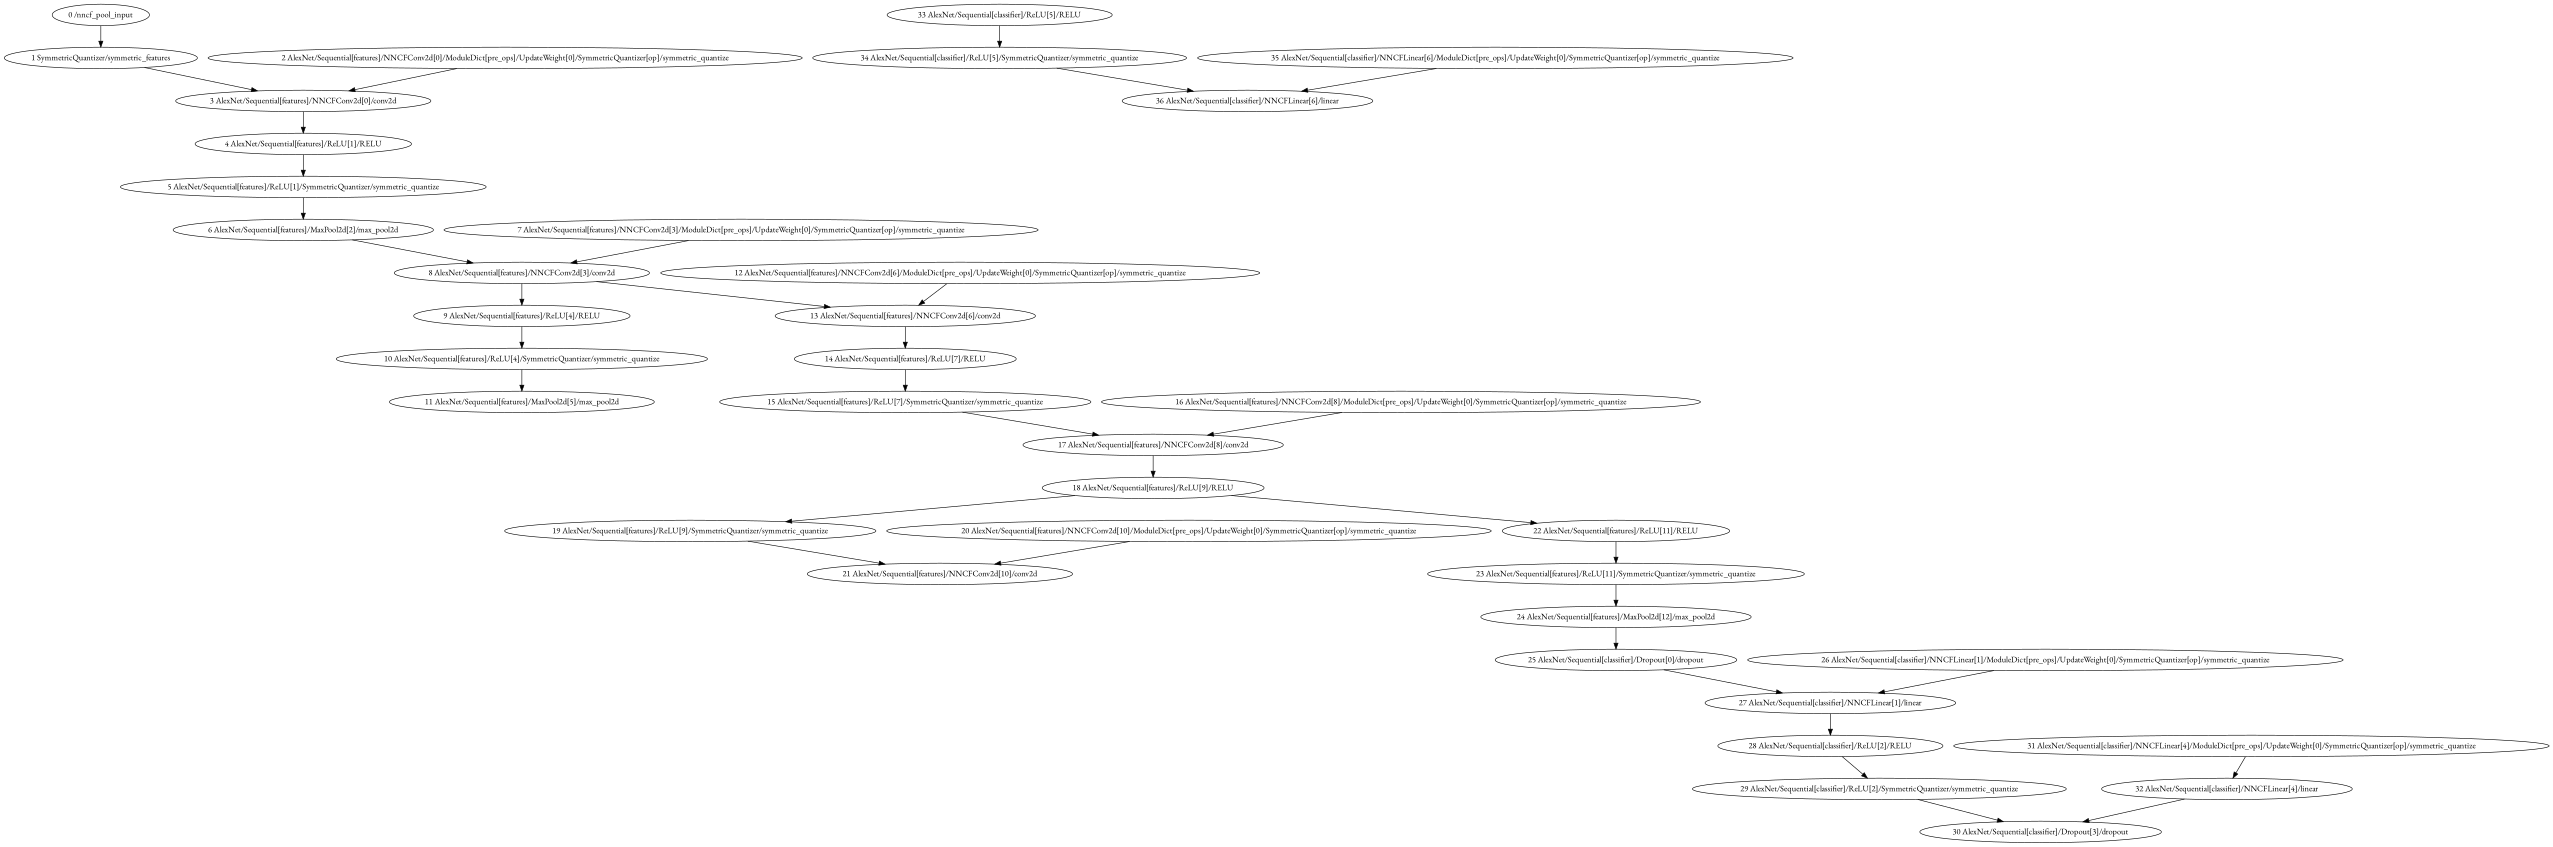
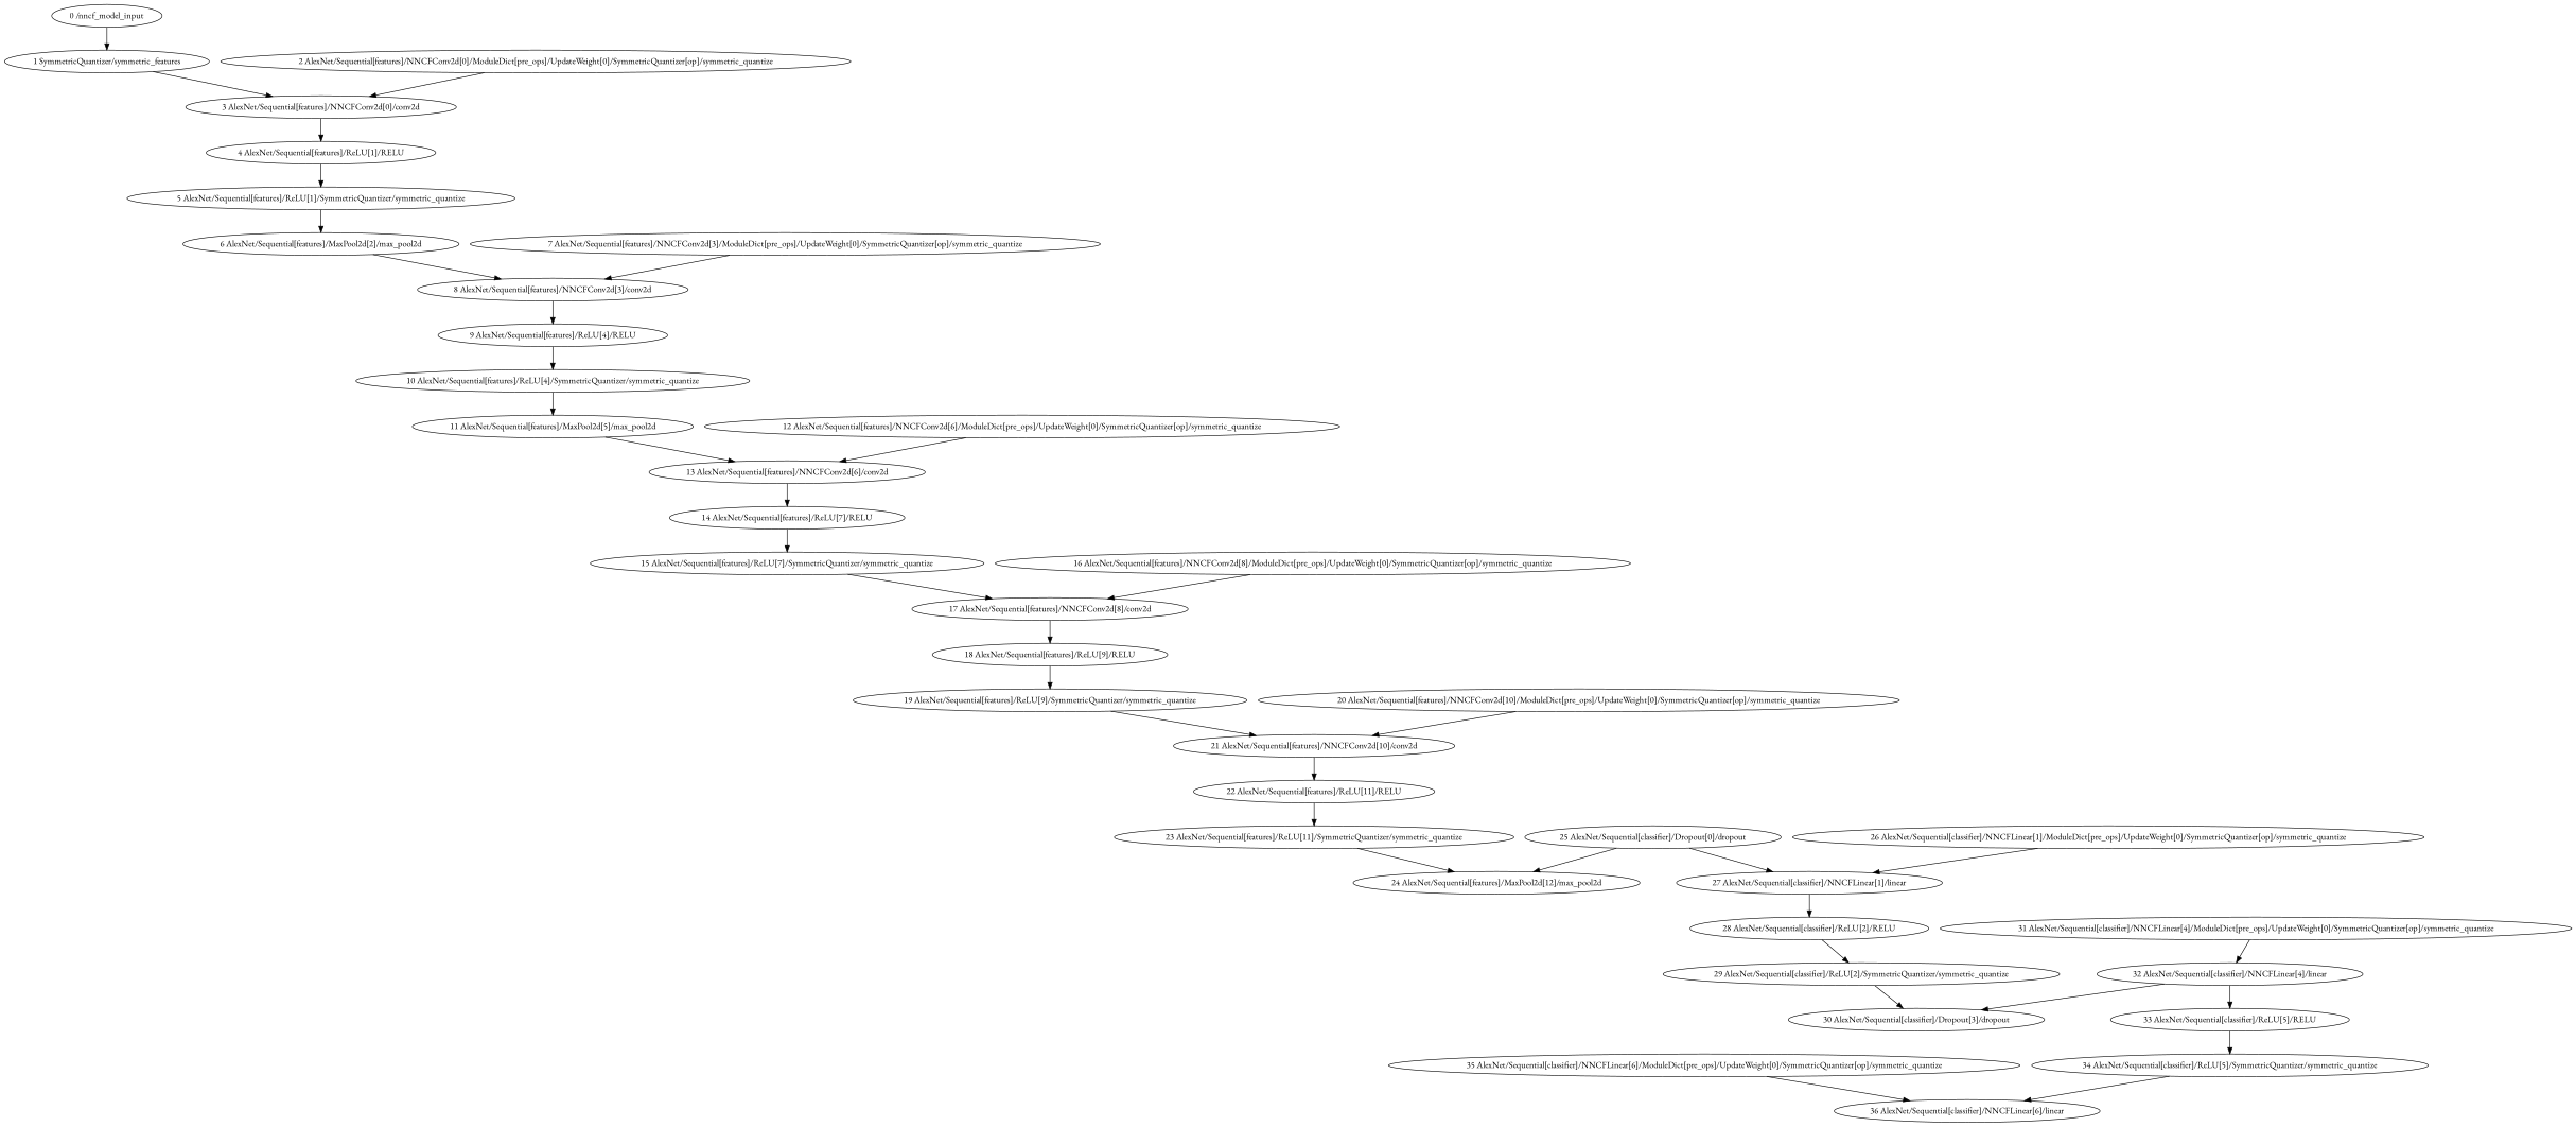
  strict digraph {
    fontname="EB Garamond"
    node [fontname="EB Garamond" type=symmetric_quantize]
    edge [fontname="EB Garamond"]
-   "0 /nncf_model_input" [type=nncf_model_input label="0 /nncf_pool_input"]
+   "0 /nncf_model_input" [type=nncf_model_input]
    n2 [label="1 SymmetricQuantizer/symmetric_features" scope=SymmetricQuantizer]
    "3 AlexNet/Sequential[features]/NNCFConv2d[0]/conv2d" [scope="AlexNet/Sequential[features]/NNCFConv2d[0]" type=conv2d]
    "4 AlexNet/Sequential[features]/ReLU[1]/RELU" [scope="AlexNet/Sequential[features]/ReLU[1]" type=RELU]
    "2 AlexNet/Sequential[features]/NNCFConv2d[0]/ModuleDict[pre_ops]/UpdateWeight[0]/SymmetricQuantizer[op]/symmetric_quantize" [scope="AlexNet/Sequential[features]/NNCFConv2d[0]/ModuleDict[pre_ops]/UpdateWeight[0]/SymmetricQuantizer[op]"]
    "5 AlexNet/Sequential[features]/ReLU[1]/SymmetricQuantizer/symmetric_quantize" [scope="AlexNet/Sequential[features]/ReLU[1]/SymmetricQuantizer"]
    "6 AlexNet/Sequential[features]/MaxPool2d[2]/max_pool2d" [scope="AlexNet/Sequential[features]/MaxPool2d[2]" type=max_pool2d]
    "8 AlexNet/Sequential[features]/NNCFConv2d[3]/conv2d" [scope="AlexNet/Sequential[features]/NNCFConv2d[3]" type=conv2d]
    "9 AlexNet/Sequential[features]/ReLU[4]/RELU" [scope="AlexNet/Sequential[features]/ReLU[4]" type=RELU]
    "7 AlexNet/Sequential[features]/NNCFConv2d[3]/ModuleDict[pre_ops]/UpdateWeight[0]/SymmetricQuantizer[op]/symmetric_quantize" [scope="AlexNet/Sequential[features]/NNCFConv2d[3]/ModuleDict[pre_ops]/UpdateWeight[0]/SymmetricQuantizer[op]"]
    "10 AlexNet/Sequential[features]/ReLU[4]/SymmetricQuantizer/symmetric_quantize" [scope="AlexNet/Sequential[features]/ReLU[4]/SymmetricQuantizer"]
    "11 AlexNet/Sequential[features]/MaxPool2d[5]/max_pool2d" [scope="AlexNet/Sequential[features]/MaxPool2d[5]" type=max_pool2d]
    "13 AlexNet/Sequential[features]/NNCFConv2d[6]/conv2d" [scope="AlexNet/Sequential[features]/NNCFConv2d[6]" type=conv2d]
    "14 AlexNet/Sequential[features]/ReLU[7]/RELU" [scope="AlexNet/Sequential[features]/ReLU[7]" type=RELU]
    "12 AlexNet/Sequential[features]/NNCFConv2d[6]/ModuleDict[pre_ops]/UpdateWeight[0]/SymmetricQuantizer[op]/symmetric_quantize" [scope="AlexNet/Sequential[features]/NNCFConv2d[6]/ModuleDict[pre_ops]/UpdateWeight[0]/SymmetricQuantizer[op]"]
    "15 AlexNet/Sequential[features]/ReLU[7]/SymmetricQuantizer/symmetric_quantize" [scope="AlexNet/Sequential[features]/ReLU[7]/SymmetricQuantizer"]
    "17 AlexNet/Sequential[features]/NNCFConv2d[8]/conv2d" [scope="AlexNet/Sequential[features]/NNCFConv2d[8]" type=conv2d]
    "18 AlexNet/Sequential[features]/ReLU[9]/RELU" [scope="AlexNet/Sequential[features]/ReLU[9]" type=RELU]
    "16 AlexNet/Sequential[features]/NNCFConv2d[8]/ModuleDict[pre_ops]/UpdateWeight[0]/SymmetricQuantizer[op]/symmetric_quantize" [scope="AlexNet/Sequential[features]/NNCFConv2d[8]/ModuleDict[pre_ops]/UpdateWeight[0]/SymmetricQuantizer[op]"]
    "19 AlexNet/Sequential[features]/ReLU[9]/SymmetricQuantizer/symmetric_quantize" [scope="AlexNet/Sequential[features]/ReLU[9]/SymmetricQuantizer"]
    "21 AlexNet/Sequential[features]/NNCFConv2d[10]/conv2d" [scope="AlexNet/Sequential[features]/NNCFConv2d[10]" type=conv2d]
    "22 AlexNet/Sequential[features]/ReLU[11]/RELU" [scope="AlexNet/Sequential[features]/ReLU[11]" type=RELU]
    "20 AlexNet/Sequential[features]/NNCFConv2d[10]/ModuleDict[pre_ops]/UpdateWeight[0]/SymmetricQuantizer[op]/symmetric_quantize" [scope="AlexNet/Sequential[features]/NNCFConv2d[10]/ModuleDict[pre_ops]/UpdateWeight[0]/SymmetricQuantizer[op]"]
    "23 AlexNet/Sequential[features]/ReLU[11]/SymmetricQuantizer/symmetric_quantize" [scope="AlexNet/Sequential[features]/ReLU[11]/SymmetricQuantizer"]
    "24 AlexNet/Sequential[features]/MaxPool2d[12]/max_pool2d" [scope="AlexNet/Sequential[features]/MaxPool2d[12]" type=max_pool2d]
    "25 AlexNet/Sequential[classifier]/Dropout[0]/dropout" [scope="AlexNet/Sequential[classifier]/Dropout[0]" type=dropout]
    "27 AlexNet/Sequential[classifier]/NNCFLinear[1]/linear" [scope="AlexNet/Sequential[classifier]/NNCFLinear[1]" type=linear]
    "28 AlexNet/Sequential[classifier]/ReLU[2]/RELU" [scope="AlexNet/Sequential[classifier]/ReLU[2]" type=RELU]
    "26 AlexNet/Sequential[classifier]/NNCFLinear[1]/ModuleDict[pre_ops]/UpdateWeight[0]/SymmetricQuantizer[op]/symmetric_quantize" [scope="AlexNet/Sequential[classifier]/NNCFLinear[1]/ModuleDict[pre_ops]/UpdateWeight[0]/SymmetricQuantizer[op]"]
    "29 AlexNet/Sequential[classifier]/ReLU[2]/SymmetricQuantizer/symmetric_quantize" [scope="AlexNet/Sequential[classifier]/ReLU[2]/SymmetricQuantizer"]
    "30 AlexNet/Sequential[classifier]/Dropout[3]/dropout" [scope="AlexNet/Sequential[classifier]/Dropout[3]" type=dropout]
    "32 AlexNet/Sequential[classifier]/NNCFLinear[4]/linear" [scope="AlexNet/Sequential[classifier]/NNCFLinear[4]" type=linear]
    "33 AlexNet/Sequential[classifier]/ReLU[5]/RELU" [scope="AlexNet/Sequential[classifier]/ReLU[5]" type=RELU]
    "31 AlexNet/Sequential[classifier]/NNCFLinear[4]/ModuleDict[pre_ops]/UpdateWeight[0]/SymmetricQuantizer[op]/symmetric_quantize" [scope="AlexNet/Sequential[classifier]/NNCFLinear[4]/ModuleDict[pre_ops]/UpdateWeight[0]/SymmetricQuantizer[op]"]
    "34 AlexNet/Sequential[classifier]/ReLU[5]/SymmetricQuantizer/symmetric_quantize" [scope="AlexNet/Sequential[classifier]/ReLU[5]/SymmetricQuantizer"]
    "36 AlexNet/Sequential[classifier]/NNCFLinear[6]/linear" [scope="AlexNet/Sequential[classifier]/NNCFLinear[6]" type=linear]
    "35 AlexNet/Sequential[classifier]/NNCFLinear[6]/ModuleDict[pre_ops]/UpdateWeight[0]/SymmetricQuantizer[op]/symmetric_quantize" [scope="AlexNet/Sequential[classifier]/NNCFLinear[6]/ModuleDict[pre_ops]/UpdateWeight[0]/SymmetricQuantizer[op]"]
    "0 /nncf_model_input" -> n2
    n2 -> "3 AlexNet/Sequential[features]/NNCFConv2d[0]/conv2d"
    "3 AlexNet/Sequential[features]/NNCFConv2d[0]/conv2d" -> "4 AlexNet/Sequential[features]/ReLU[1]/RELU"
    "4 AlexNet/Sequential[features]/ReLU[1]/RELU" -> "5 AlexNet/Sequential[features]/ReLU[1]/SymmetricQuantizer/symmetric_quantize"
    "2 AlexNet/Sequential[features]/NNCFConv2d[0]/ModuleDict[pre_ops]/UpdateWeight[0]/SymmetricQuantizer[op]/symmetric_quantize" -> "3 AlexNet/Sequential[features]/NNCFConv2d[0]/conv2d"
    "5 AlexNet/Sequential[features]/ReLU[1]/SymmetricQuantizer/symmetric_quantize" -> "6 AlexNet/Sequential[features]/MaxPool2d[2]/max_pool2d"
    "6 AlexNet/Sequential[features]/MaxPool2d[2]/max_pool2d" -> "8 AlexNet/Sequential[features]/NNCFConv2d[3]/conv2d"
    "8 AlexNet/Sequential[features]/NNCFConv2d[3]/conv2d" -> "9 AlexNet/Sequential[features]/ReLU[4]/RELU"
    "9 AlexNet/Sequential[features]/ReLU[4]/RELU" -> "10 AlexNet/Sequential[features]/ReLU[4]/SymmetricQuantizer/symmetric_quantize"
    "7 AlexNet/Sequential[features]/NNCFConv2d[3]/ModuleDict[pre_ops]/UpdateWeight[0]/SymmetricQuantizer[op]/symmetric_quantize" -> "8 AlexNet/Sequential[features]/NNCFConv2d[3]/conv2d"
    "10 AlexNet/Sequential[features]/ReLU[4]/SymmetricQuantizer/symmetric_quantize" -> "11 AlexNet/Sequential[features]/MaxPool2d[5]/max_pool2d"
-   "8 AlexNet/Sequential[features]/NNCFConv2d[3]/conv2d" -> "13 AlexNet/Sequential[features]/NNCFConv2d[6]/conv2d"
+   "11 AlexNet/Sequential[features]/MaxPool2d[5]/max_pool2d" -> "13 AlexNet/Sequential[features]/NNCFConv2d[6]/conv2d"
    "13 AlexNet/Sequential[features]/NNCFConv2d[6]/conv2d" -> "14 AlexNet/Sequential[features]/ReLU[7]/RELU"
    "14 AlexNet/Sequential[features]/ReLU[7]/RELU" -> "15 AlexNet/Sequential[features]/ReLU[7]/SymmetricQuantizer/symmetric_quantize"
    "12 AlexNet/Sequential[features]/NNCFConv2d[6]/ModuleDict[pre_ops]/UpdateWeight[0]/SymmetricQuantizer[op]/symmetric_quantize" -> "13 AlexNet/Sequential[features]/NNCFConv2d[6]/conv2d"
    "15 AlexNet/Sequential[features]/ReLU[7]/SymmetricQuantizer/symmetric_quantize" -> "17 AlexNet/Sequential[features]/NNCFConv2d[8]/conv2d"
    "17 AlexNet/Sequential[features]/NNCFConv2d[8]/conv2d" -> "18 AlexNet/Sequential[features]/ReLU[9]/RELU"
    "18 AlexNet/Sequential[features]/ReLU[9]/RELU" -> "19 AlexNet/Sequential[features]/ReLU[9]/SymmetricQuantizer/symmetric_quantize"
    "16 AlexNet/Sequential[features]/NNCFConv2d[8]/ModuleDict[pre_ops]/UpdateWeight[0]/SymmetricQuantizer[op]/symmetric_quantize" -> "17 AlexNet/Sequential[features]/NNCFConv2d[8]/conv2d"
    "19 AlexNet/Sequential[features]/ReLU[9]/SymmetricQuantizer/symmetric_quantize" -> "21 AlexNet/Sequential[features]/NNCFConv2d[10]/conv2d"
-   "18 AlexNet/Sequential[features]/ReLU[9]/RELU" -> "22 AlexNet/Sequential[features]/ReLU[11]/RELU"
+   "21 AlexNet/Sequential[features]/NNCFConv2d[10]/conv2d" -> "22 AlexNet/Sequential[features]/ReLU[11]/RELU"
    "22 AlexNet/Sequential[features]/ReLU[11]/RELU" -> "23 AlexNet/Sequential[features]/ReLU[11]/SymmetricQuantizer/symmetric_quantize"
    "20 AlexNet/Sequential[features]/NNCFConv2d[10]/ModuleDict[pre_ops]/UpdateWeight[0]/SymmetricQuantizer[op]/symmetric_quantize" -> "21 AlexNet/Sequential[features]/NNCFConv2d[10]/conv2d"
    "23 AlexNet/Sequential[features]/ReLU[11]/SymmetricQuantizer/symmetric_quantize" -> "24 AlexNet/Sequential[features]/MaxPool2d[12]/max_pool2d"
-   "24 AlexNet/Sequential[features]/MaxPool2d[12]/max_pool2d" -> "25 AlexNet/Sequential[classifier]/Dropout[0]/dropout"
+   "25 AlexNet/Sequential[classifier]/Dropout[0]/dropout" -> "24 AlexNet/Sequential[features]/MaxPool2d[12]/max_pool2d"
    "25 AlexNet/Sequential[classifier]/Dropout[0]/dropout" -> "27 AlexNet/Sequential[classifier]/NNCFLinear[1]/linear"
    "27 AlexNet/Sequential[classifier]/NNCFLinear[1]/linear" -> "28 AlexNet/Sequential[classifier]/ReLU[2]/RELU"
    "28 AlexNet/Sequential[classifier]/ReLU[2]/RELU" -> "29 AlexNet/Sequential[classifier]/ReLU[2]/SymmetricQuantizer/symmetric_quantize"
    "26 AlexNet/Sequential[classifier]/NNCFLinear[1]/ModuleDict[pre_ops]/UpdateWeight[0]/SymmetricQuantizer[op]/symmetric_quantize" -> "27 AlexNet/Sequential[classifier]/NNCFLinear[1]/linear"
    "29 AlexNet/Sequential[classifier]/ReLU[2]/SymmetricQuantizer/symmetric_quantize" -> "30 AlexNet/Sequential[classifier]/Dropout[3]/dropout"
    "32 AlexNet/Sequential[classifier]/NNCFLinear[4]/linear" -> "30 AlexNet/Sequential[classifier]/Dropout[3]/dropout"
+   "32 AlexNet/Sequential[classifier]/NNCFLinear[4]/linear" -> "33 AlexNet/Sequential[classifier]/ReLU[5]/RELU"
    "33 AlexNet/Sequential[classifier]/ReLU[5]/RELU" -> "34 AlexNet/Sequential[classifier]/ReLU[5]/SymmetricQuantizer/symmetric_quantize"
    "31 AlexNet/Sequential[classifier]/NNCFLinear[4]/ModuleDict[pre_ops]/UpdateWeight[0]/SymmetricQuantizer[op]/symmetric_quantize" -> "32 AlexNet/Sequential[classifier]/NNCFLinear[4]/linear"
    "34 AlexNet/Sequential[classifier]/ReLU[5]/SymmetricQuantizer/symmetric_quantize" -> "36 AlexNet/Sequential[classifier]/NNCFLinear[6]/linear"
    "35 AlexNet/Sequential[classifier]/NNCFLinear[6]/ModuleDict[pre_ops]/UpdateWeight[0]/SymmetricQuantizer[op]/symmetric_quantize" -> "36 AlexNet/Sequential[classifier]/NNCFLinear[6]/linear"
  }
